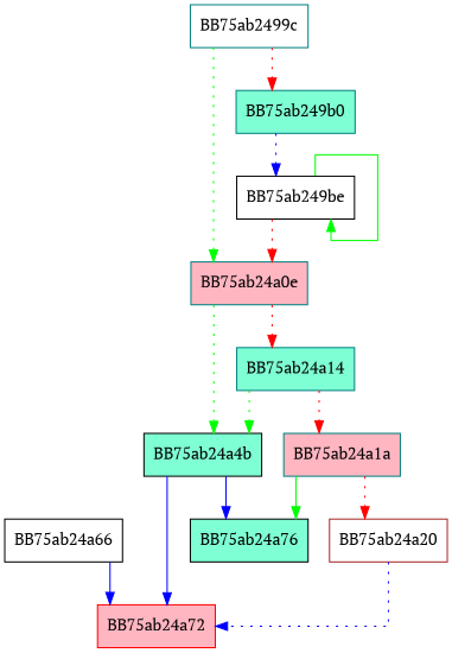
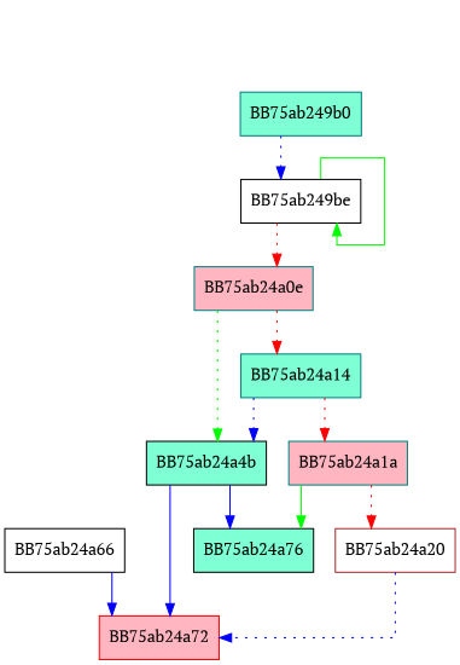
  digraph {
    fontname="PT Serif"
    splines=ortho
    node [color=teal fillcolor=white fontname="PT Serif" shape=box style=filled]
    edge [color=red fontname="PT Serif" style=dotted]
    BB75ab24a0e [fillcolor=lightpink]
-   BB75ab2499c
    BB75ab249b0 [fillcolor=aquamarine]
    BB75ab24a14 [fillcolor=aquamarine]
    BB75ab24a4b [color=black fillcolor=aquamarine]
    BB75ab249be [color=black]
    BB75ab24a66 [color=black]
    BB75ab24a72 [color=red fillcolor=lightpink]
    BB75ab24a1a [fillcolor=lightpink]
    BB75ab24a76 [color=black fillcolor=aquamarine]
    BB75ab24a20 [color=brown]
    BB75ab24a0e -> BB75ab24a14
    BB75ab24a0e -> BB75ab24a4b [color=green]
-   BB75ab2499c -> BB75ab24a0e [color=green]
-   BB75ab2499c -> BB75ab249b0
    BB75ab249b0 -> BB75ab249be [color=blue]
-   BB75ab24a14 -> BB75ab24a4b [color=green]
+   BB75ab24a14 -> BB75ab24a4b [color=blue]
    BB75ab24a14 -> BB75ab24a1a
    BB75ab24a4b -> BB75ab24a72 [color=blue style=solid]
    BB75ab24a4b -> BB75ab24a76 [color=blue style=solid]
    BB75ab249be -> BB75ab24a0e
    BB75ab249be -> BB75ab249be [color=green style=solid]
    BB75ab24a66 -> BB75ab24a72 [color=blue style=solid]
    BB75ab24a1a -> BB75ab24a76 [color=green style=solid]
    BB75ab24a1a -> BB75ab24a20
    BB75ab24a20 -> BB75ab24a72 [color=blue]
  }
